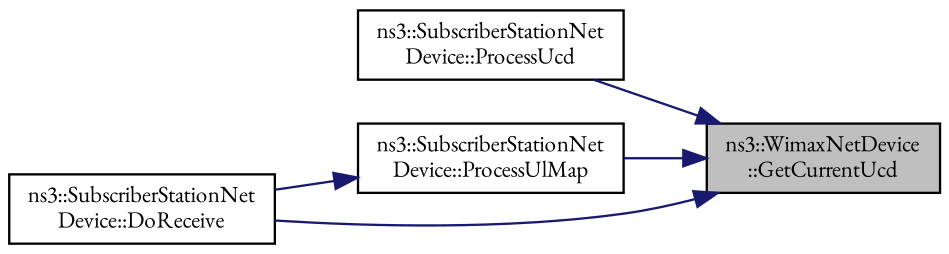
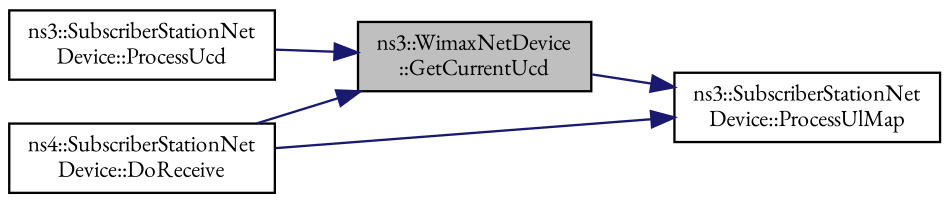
  digraph {
    fontname="EB Garamond"
    rankdir=RL
    node [color=black fillcolor=white fontname="EB Garamond" fontsize=10 shape=record style=filled]
    edge [color=midnightblue dir=back fontname="EB Garamond" fontsize=10 labelfontname=Helvetica labelfontsize=10 style=solid]
    n1 [fillcolor=grey75 fontcolor=black height=0.2 label="ns3::WimaxNetDevice\l::GetCurrentUcd" width=0.4]
    n2 [height=0.2 label="ns3::SubscriberStationNet\lDevice::ProcessUcd" width=0.4]
    n3 [height=0.2 label="ns3::SubscriberStationNet\lDevice::ProcessUlMap" width=0.4]
-   n4 [height=0.2 label="ns3::SubscriberStationNet\lDevice::DoReceive" width=0.4]
+   n4 [height=0.2 label="ns4::SubscriberStationNet\lDevice::DoReceive" width=0.4]
    n1 -> n2
-   n1 -> n3
+   n3 -> n1
    n1 -> n4
    n3 -> n4
  }
